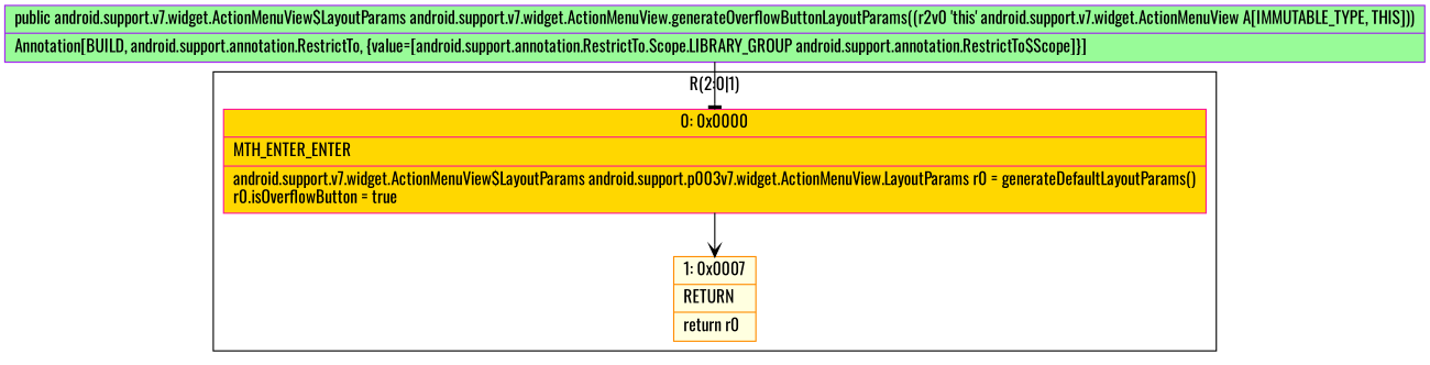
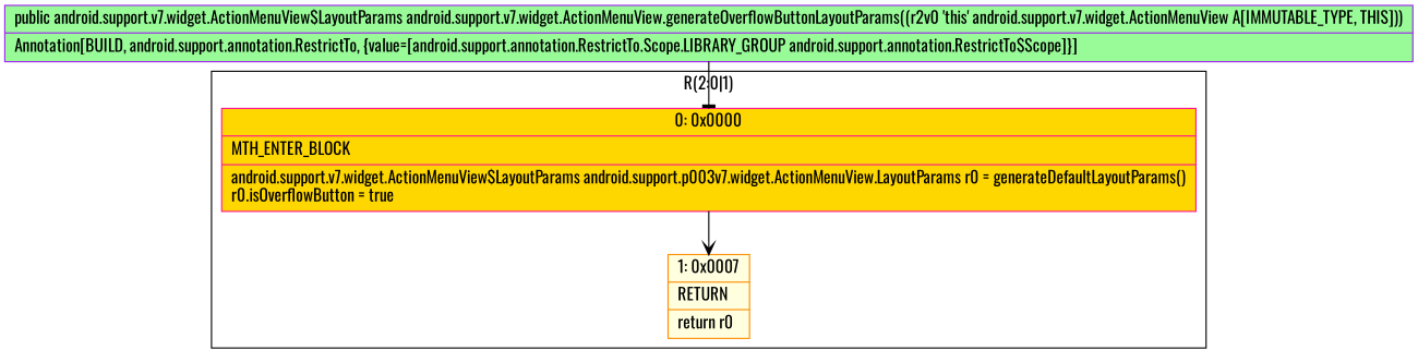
  digraph {
    fontname=Oswald
    node [shape=record style=filled fontname=Oswald]
    edge [fontname=Oswald]
-   n1 [color=deeppink label="{0\:\ 0x0000|MTH_ENTER_ENTER\l|android.support.v7.widget.ActionMenuView$LayoutParams android.support.p003v7.widget.ActionMenuView.LayoutParams r0 = generateDefaultLayoutParams()\lr0.isOverflowButton = true\l}" fillcolor=gold]
+   n1 [color=deeppink label="{0\:\ 0x0000|MTH_ENTER_BLOCK\l|android.support.v7.widget.ActionMenuView$LayoutParams android.support.p003v7.widget.ActionMenuView.LayoutParams r0 = generateDefaultLayoutParams()\lr0.isOverflowButton = true\l}" fillcolor=gold]
    n2 [color=darkorange label="{1\:\ 0x0007|RETURN\l|return r0\l}" fillcolor=lightyellow]
    n3 [label="{public android.support.v7.widget.ActionMenuView$LayoutParams android.support.v7.widget.ActionMenuView.generateOverflowButtonLayoutParams((r2v0 'this' android.support.v7.widget.ActionMenuView A[IMMUTABLE_TYPE, THIS]))  | Annotation[BUILD, android.support.annotation.RestrictTo, \{value=[android.support.annotation.RestrictTo.Scope.LIBRARY_GROUP android.support.annotation.RestrictTo$Scope]\}]\l}" fillcolor=palegreen color=purple]
    subgraph cluster_1 {
      label="R(2:0|1)"
      n1
      n2
    }
    n1 -> n2 [arrowhead=vee]
    n3 -> n1 [arrowhead=tee]
  }
